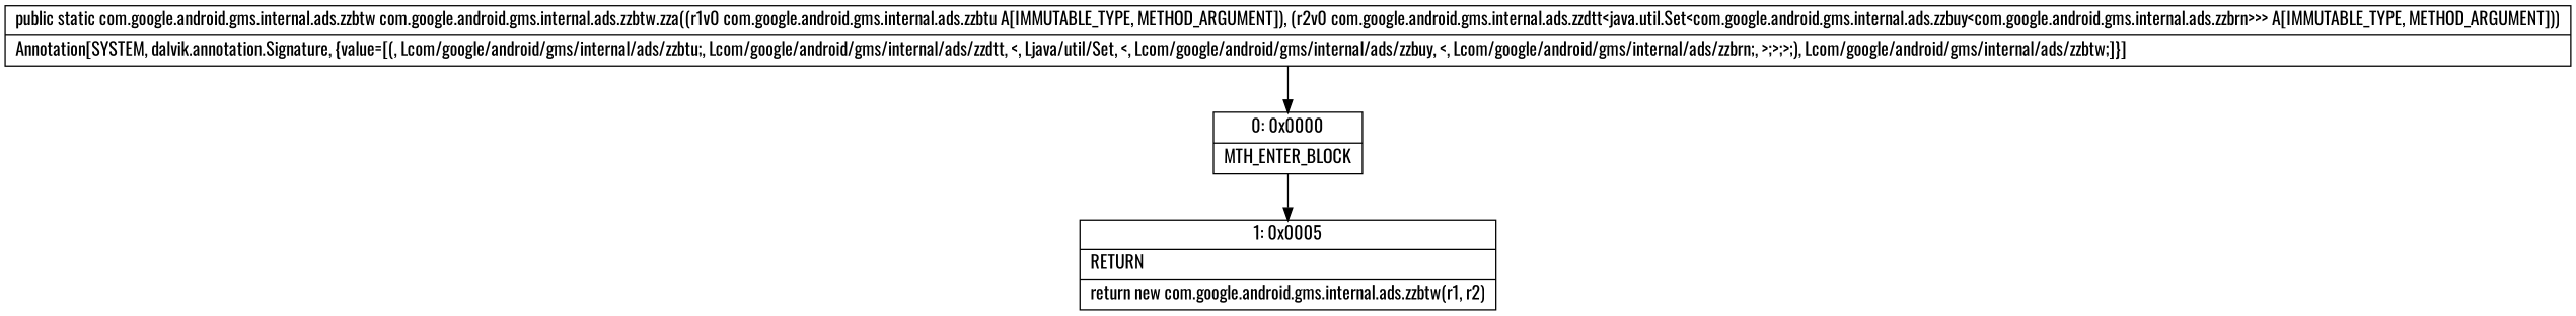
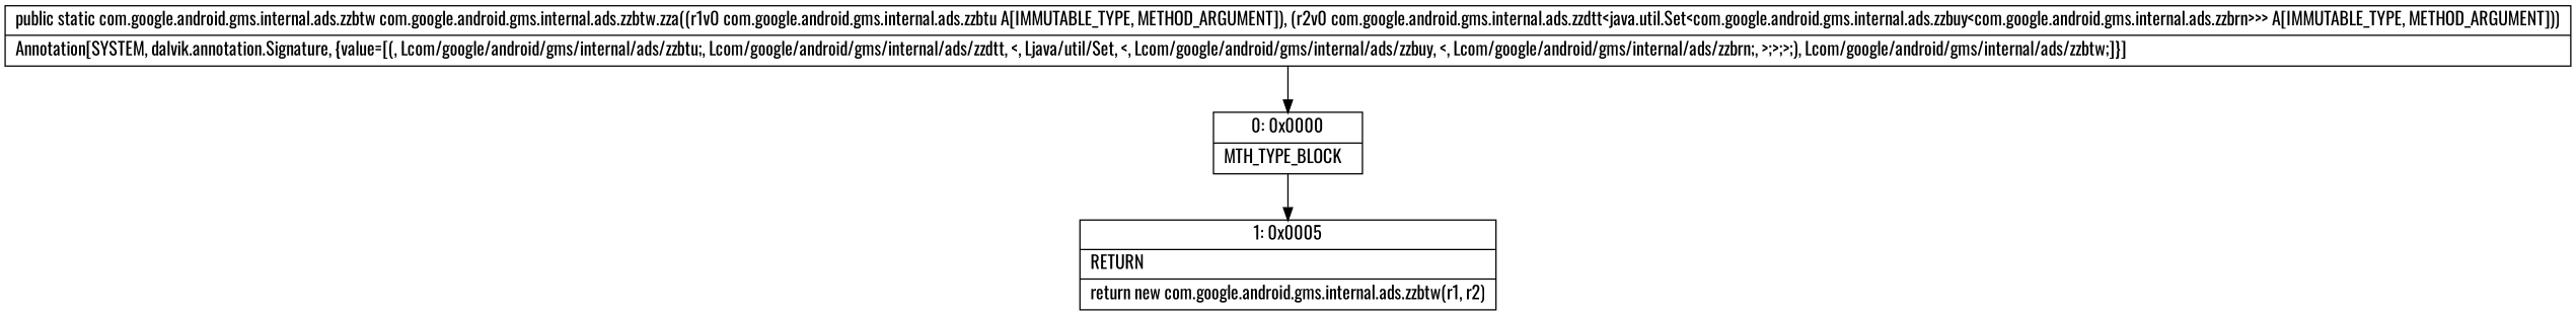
  digraph {
    fontname=Oswald
    node [shape=record fontname=Oswald]
    edge [fontname=Oswald]
-   n1 [label="{0\:\ 0x0000|MTH_ENTER_BLOCK\l}"]
+   n1 [label="{0\:\ 0x0000|MTH_TYPE_BLOCK\l}"]
    n2 [label="{1\:\ 0x0005|RETURN\l|return new com.google.android.gms.internal.ads.zzbtw(r1, r2)\l}"]
    n3 [label="{public static com.google.android.gms.internal.ads.zzbtw com.google.android.gms.internal.ads.zzbtw.zza((r1v0 com.google.android.gms.internal.ads.zzbtu A[IMMUTABLE_TYPE, METHOD_ARGUMENT]), (r2v0 com.google.android.gms.internal.ads.zzdtt\<java.util.Set\<com.google.android.gms.internal.ads.zzbuy\<com.google.android.gms.internal.ads.zzbrn\>\>\> A[IMMUTABLE_TYPE, METHOD_ARGUMENT]))  | Annotation[SYSTEM, dalvik.annotation.Signature, \{value=[(, Lcom\/google\/android\/gms\/internal\/ads\/zzbtu;, Lcom\/google\/android\/gms\/internal\/ads\/zzdtt, \<, Ljava\/util\/Set, \<, Lcom\/google\/android\/gms\/internal\/ads\/zzbuy, \<, Lcom\/google\/android\/gms\/internal\/ads\/zzbrn;, \>;\>;\>;), Lcom\/google\/android\/gms\/internal\/ads\/zzbtw;]\}]\l}"]
    n1 -> n2
    n3 -> n1
  }
